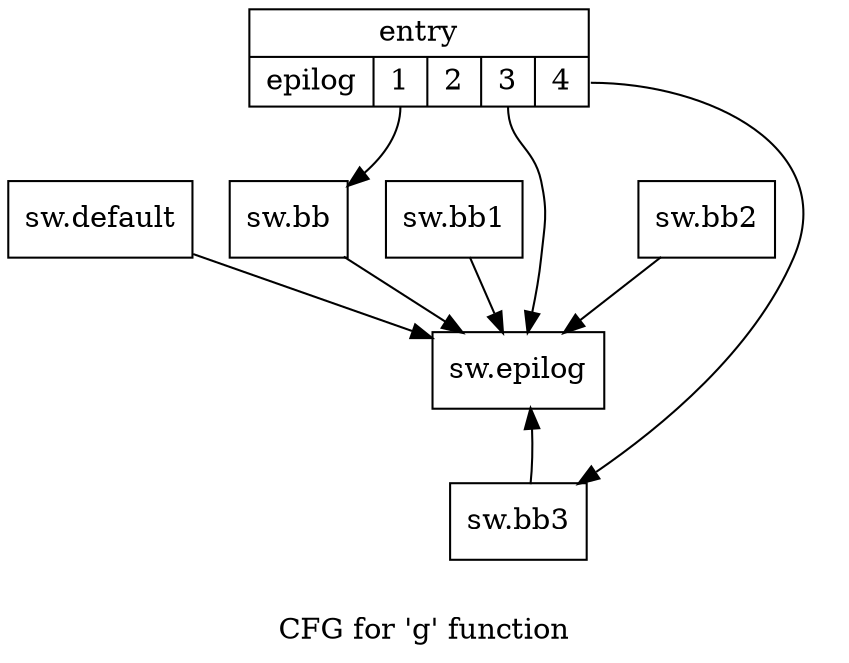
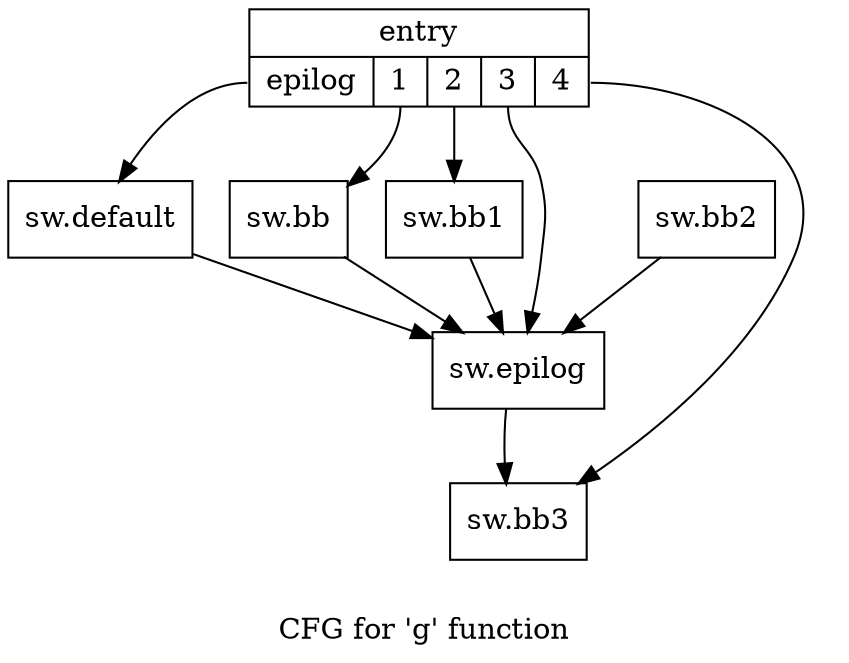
  digraph {
    label="CFG for 'g' function"
    node [shape=record]
    n1 [label="{entry|{<s0>epilog|<s1>1|<s2>2|<s3>3|<s4>4}}"]
    n2 [label="{sw.default}"]
    n3 [label="{sw.bb}"]
    n4 [label="{sw.bb1}"]
    n5 [label="{sw.bb3}"]
    n6 [label="{sw.epilog}"]
    n7 [label="{sw.bb2}"]
+   n1 -> n2 [tailport=s0]
    n1 -> n3 [tailport=s1]
+   n1 -> n4 [tailport=s2]
    n1 -> n5 [tailport=s4]
    n1 -> n6 [tailport=s3]
    n2 -> n6
    n3 -> n6
    n4 -> n6
-   n5 -> n6
+   n6 -> n5
    n7 -> n6
  }
